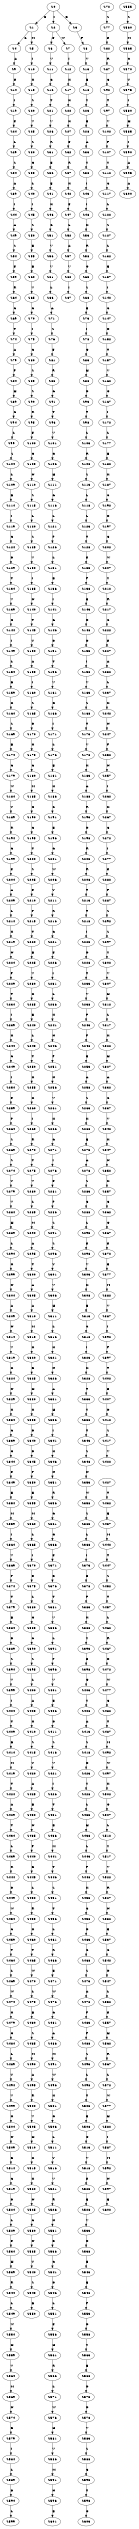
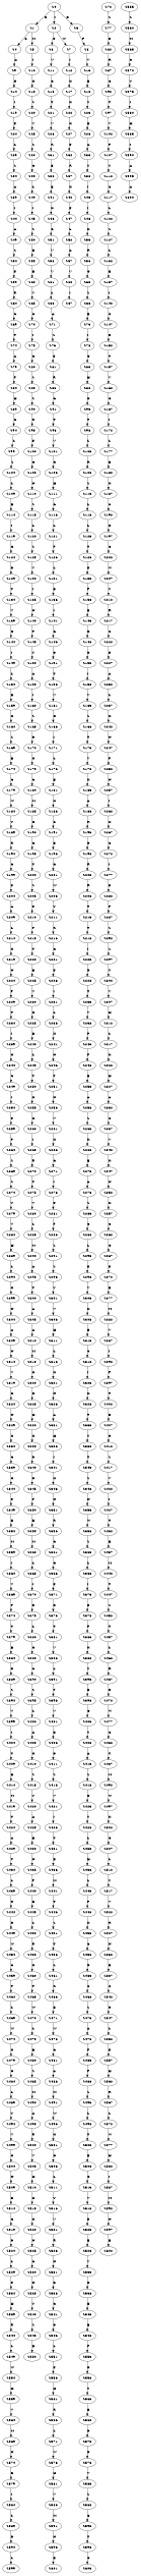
  strict digraph {
    S0
    S1
    S2
    S3
    S4
    S5
    S6
    S7
    S8
    S9
    S10
    S11
    S12
    S13
    S14
    S15
    S16
    S17
    S18
    S19
    S20
    S21
    S22
    S23
    S24
    S25
    S26
    S27
    S28
    S29
    S30
    S31
    S32
    S33
    S34
    S35
    S36
    S37
    S38
    S39
    S40
    S41
    S42
    S43
    S44
    S45
    S46
    S47
    S48
    S49
    S50
    S51
    S52
    S53
    S54
    S55
    S56
    S57
    S58
    S59
    S60
    S61
    S62
    S63
    S64
    S65
    S66
    S67
    S68
    S69
    S70
    S71
    S73
    S74
    S75
    S76
    S72
    S77
    S78
    S79
    S80
    S81
    S82
    S83
    S84
    S85
    S86
    S87
    S88
    S89
    S90
    S91
    S92
    S93
    S94
    S95
    S96
    S97
    S98
    S99
    S100
    S101
    S102
    S103
    S104
    S105
    S106
    S107
    S108
    S109
    S110
    S111
    S112
    S113
    S114
    S115
    S116
    S117
    S118
    S119
    S120
    S121
    S122
    S123
    S124
    S125
    S126
    S127
    S128
    S129
    S130
    S131
    S132
    S133
    S134
    S135
    S136
    S137
    S138
    S139
    S140
    S141
    S142
    S143
    S144
    S145
    S146
    S147
    S148
    S149
    S150
    S151
    S152
    S153
    S154
    S155
    S156
    S157
    S158
    S159
    S160
    S161
    S162
    S163
    S164
    S165
    S166
    S167
    S168
    S169
    S170
    S171
    S172
    S173
    S174
    S175
    S176
    S177
    S178
    S179
    S180
    S181
    S182
    S183
    S184
    S185
    S186
    S187
    S188
    S189
    S190
    S191
    S192
    S193
    S194
    S195
    S196
    S197
    S198
    S199
    S200
    S201
    S202
    S203
    S204
    S205
    S206
    S207
    S208
    S209
    S210
    S211
    S212
    S213
    S214
    S215
    S216
    S217
    S218
    S219
    S220
    S221
    S222
    S223
    S224
    S225
    S226
    S227
    S228
    S229
    S230
    S231
    S232
    S233
    S234
    S235
    S236
    S237
    S238
    S239
    S240
    S241
    S242
    S243
    S244
    S245
    S246
    S247
    S248
    S249
    S250
    S251
    S252
    S253
    S254
    S255
    S256
    S257
    S258
    S259
    S260
    S261
    S262
    S263
    S264
    S265
    S266
    S267
    S268
    S269
    S270
    S271
    S272
    S273
    S274
    S275
    S276
    S277
    S278
    S279
    S280
    S281
    S282
    S283
    S284
    S285
    S286
    S287
    S288
    S289
    S290
    S291
    S292
    S293
    S294
    S295
    S296
    S297
    S298
    S299
    S300
    S301
    S302
    S303
    S304
    S305
    S306
    S307
    S308
    S309
    S310
    S311
    S312
    S313
    S314
    S315
    S316
    S317
    S318
    S319
    S320
    S321
    S322
    S323
    S324
    S325
    S326
    S327
    S328
    S329
    S330
    S331
    S332
    S333
    S334
    S335
    S336
    S337
    S338
    S339
    S340
    S341
    S342
    S343
    S344
    S345
    S346
    S347
    S348
    S349
    S350
    S351
    S352
    S353
    S354
    S355
    S356
    S357
    S358
    S359
    S360
    S361
    S362
    S363
    S364
    S365
    S366
    S367
    S368
    S369
    S370
    S371
    S372
    S373
    S374
    S375
    S376
    S377
    S378
    S379
    S380
    S381
    S382
    S383
    S384
    S385
    S386
    S387
    S388
    S389
    S390
    S391
    S392
    S393
    S394
    S395
    S396
    S397
    S398
    S399
    S400
    S401
    S402
    S403
    S404
    S405
    S406
    S407
    S408
    S409
    S410
    S411
    S412
    S413
    S414
    S415
    S416
    S417
    S418
    S419
    S420
    S421
    S422
    S423
    S424
    S425
    S426
    S427
    S428
    S429
    S430
    S431
    S432
    S433
    S434
    S435
    S436
    S437
    S438
    S439
    S440
    S441
    S442
    S443
    S444
    S445
    S446
    S447
    S448
    S449
    S450
    S451
    S452
    S453
    S454
    S455
    S456
    S457
    S458
    S459
    S460
    S461
    S462
    S463
    S464
    S465
    S466
    S467
    S468
    S469
    S470
    S471
    S472
    S473
    S474
    S475
    S476
    S477
    S478
    S479
    S480
    S481
    S482
    S483
    S484
    S485
    S486
    S487
    S488
    S489
    S490
    S491
    S492
    S493
    S494
    S495
    S496
    S497
    S498
    S499
    S500
    S501
    S502
    S503
    S504
    S505
    S506
    S507
    S508
    S509
    S510
    S511
    S512
    S513
    S514
    S515
    S516
    S517
    S518
    S519
    S520
    S521
    S522
    S523
    S524
    S525
    S526
    S527
    S528
    S529
    S530
    S531
    S532
    S533
    S534
    S535
    S536
    S537
    S538
    S539
    S540
    S541
    S542
    S543
    S544
    S545
    S546
    S547
    S548
    S549
    S550
    S551
    S552
    S553
    S554
    S556
    S557
    S558
    S559
    S555
    S560
    S561
    S562
    S563
    S564
    S565
    S566
    S567
    S568
    S569
    S570
    S571
    S572
    S573
    S574
    S575
    S576
    S577
    S578
    S579
    S580
    S581
    S582
    S583
    S584
    S585
    S586
    S587
    S588
    S589
    S590
    S591
    S592
    S593
    S594
    S595
    S596
    S597
    S598
    S599
    S600
    S601
    S602
    S603
    S0 -> S1 [label=Q]
    S0 -> S2 [label=I]
    S0 -> S3 [label=E]
    S1 -> S4 [label=C]
    S1 -> S5 [label=M]
    S2 -> S6 [label=F]
    S2 -> S7 [label=W]
    S3 -> S8 [label=P]
    S4 -> S9 [label=A]
    S5 -> S10 [label=I]
    S6 -> S11 [label=V]
    S7 -> S12 [label=I]
    S8 -> S13 [label=V]
    S9 -> S14 [label=F]
    S10 -> S15 [label=K]
    S11 -> S16 [label=G]
    S12 -> S17 [label=K]
    S13 -> S18 [label=E]
    S14 -> S19 [label=I]
    S15 -> S20 [label=S]
    S16 -> S21 [label=T]
    S17 -> S22 [label=K]
    S18 -> S23 [label=Y]
    S19 -> S24 [label=F]
    S20 -> S25 [label=V]
    S21 -> S26 [label=V]
    S22 -> S27 [label=K]
    S23 -> S28 [label=E]
    S24 -> S29 [label=L]
    S25 -> S30 [label=S]
    S26 -> S31 [label=R]
    S27 -> S32 [label=F]
    S28 -> S33 [label=A]
    S29 -> S34 [label=S]
    S30 -> S35 [label=Q]
    S31 -> S36 [label=E]
    S32 -> S37 [label=R]
    S33 -> S38 [label=Y]
    S34 -> S39 [label=A]
    S35 -> S40 [label=L]
    S36 -> S41 [label=E]
    S37 -> S42 [label=K]
    S38 -> S43 [label=I]
    S39 -> S44 [label=I]
    S40 -> S45 [label=I]
    S41 -> S46 [label=K]
    S42 -> S47 [label=F]
    S43 -> S48 [label=I]
    S44 -> S49 [label=A]
    S45 -> S50 [label=S]
    S46 -> S51 [label=G]
    S47 -> S52 [label=L]
    S48 -> S53 [label=K]
    S49 -> S54 [label=S]
    S50 -> S55 [label=E]
    S51 -> S56 [label=V]
    S52 -> S57 [label=A]
    S53 -> S58 [label=R]
    S54 -> S59 [label=F]
    S55 -> S60 [label=E]
    S56 -> S61 [label=V]
    S57 -> S62 [label=V]
    S58 -> S63 [label=Q]
    S59 -> S64 [label=R]
    S60 -> S65 [label=V]
    S61 -> S66 [label=L]
    S62 -> S67 [label=I]
    S63 -> S68 [label=S]
    S64 -> S69 [label=G]
    S65 -> S70 [label=G]
    S66 -> S71 [label=A]
    S68 -> S73 [label=E]
    S69 -> S74 [label=T]
    S70 -> S75 [label=I]
    S71 -> S76 [label=S]
    S73 -> S78 [label=I]
    S74 -> S79 [label=A]
    S75 -> S80 [label=G]
    S76 -> S81 [label=F]
    S72 -> S77 [label=S]
    S77 -> S82 [label=F]
    S78 -> S83 [label=Q]
    S79 -> S84 [label=P]
    S80 -> S85 [label=S]
    S81 -> S86 [label=R]
    S82 -> S87 [label=R]
    S83 -> S88 [label=H]
    S84 -> S89 [label=H]
    S85 -> S90 [label=S]
    S86 -> S91 [label=G]
    S87 -> S92 [label=G]
    S88 -> S93 [label=D]
    S89 -> S94 [label=G]
    S90 -> S95 [label=R]
    S91 -> S96 [label=T]
    S92 -> S97 [label=T]
    S93 -> S98 [label=T]
    S94 -> S99 [label=L]
    S95 -> S100 [label=F]
    S96 -> S101 [label=V]
    S97 -> S102 [label=V]
    S98 -> S103 [label=L]
    S99 -> S104 [label=S]
    S100 -> S105 [label=Q]
    S101 -> S106 [label=Q]
    S102 -> S107 [label=P]
    S103 -> S108 [label=R]
    S104 -> S109 [label=L]
    S105 -> S110 [label=N]
    S106 -> S111 [label=H]
    S107 -> S112 [label=Y]
    S108 -> S113 [label=S]
    S109 -> S114 [label=E]
    S110 -> S115 [label=S]
    S111 -> S116 [label=G]
    S112 -> S117 [label=G]
    S113 -> S118 [label=L]
    S114 -> S119 [label=I]
    S115 -> S120 [label=L]
    S116 -> S121 [label=L]
    S117 -> S122 [label=L]
    S118 -> S123 [label=L]
    S119 -> S124 [label=G]
    S120 -> S125 [label=S]
    S121 -> S126 [label=P]
    S122 -> S127 [label=S]
    S123 -> S128 [label=T]
    S124 -> S129 [label=D]
    S125 -> S130 [label=V]
    S126 -> S131 [label=L]
    S127 -> S132 [label=L]
    S128 -> S133 [label=F]
    S129 -> S134 [label=T]
    S130 -> S135 [label=I]
    S131 -> S136 [label=E]
    S132 -> S137 [label=E]
    S133 -> S138 [label=P]
    S134 -> S139 [label=V]
    S135 -> S140 [label=N]
    S136 -> S141 [label=I]
    S137 -> S142 [label=I]
    S138 -> S143 [label=E]
    S139 -> S144 [label=Q]
    S140 -> S145 [label=T]
    S141 -> S146 [label=G]
    S142 -> S147 [label=G]
    S143 -> S148 [label=D]
    S144 -> S149 [label=I]
    S145 -> S150 [label=Y]
    S146 -> S151 [label=D]
    S147 -> S152 [label=D]
    S148 -> S153 [label=D]
    S149 -> S154 [label=L]
    S150 -> S155 [label=A]
    S151 -> S156 [label=T]
    S152 -> S157 [label=T]
    S153 -> S158 [label=I]
    S154 -> S159 [label=E]
    S155 -> S160 [label=I]
    S156 -> S161 [label=V]
    S157 -> S162 [label=V]
    S158 -> S163 [label=V]
    S159 -> S164 [label=K]
    S160 -> S165 [label=S]
    S161 -> S166 [label=Q]
    S162 -> S167 [label=Q]
    S163 -> S168 [label=S]
    S164 -> S169 [label=S]
    S165 -> S170 [label=D]
    S166 -> S171 [label=I]
    S167 -> S172 [label=I]
    S168 -> S173 [label=T]
    S169 -> S174 [label=E]
    S170 -> S175 [label=K]
    S171 -> S176 [label=L]
    S172 -> S177 [label=L]
    S173 -> S178 [label=V]
    S174 -> S179 [label=G]
    S175 -> S180 [label=G]
    S176 -> S181 [label=E]
    S177 -> S182 [label=E]
    S178 -> S183 [label=K]
    S179 -> S184 [label=W]
    S180 -> S185 [label=M]
    S181 -> S186 [label=K]
    S182 -> S187 [label=K]
    S183 -> S188 [label=A]
    S184 -> S189 [label=Y]
    S185 -> S190 [label=Q]
    S186 -> S191 [label=C]
    S187 -> S192 [label=C]
    S188 -> S193 [label=R]
    S189 -> S194 [label=R]
    S190 -> S195 [label=G]
    S191 -> S196 [label=E]
    S192 -> S197 [label=D]
    S193 -> S198 [label=D]
    S194 -> S199 [label=G]
    S195 -> S200 [label=T]
    S196 -> S201 [label=G]
    S197 -> S202 [label=G]
    S198 -> S203 [label=R]
    S199 -> S204 [label=F]
    S200 -> S205 [label=S]
    S201 -> S206 [label=W]
    S202 -> S207 [label=W]
    S203 -> S208 [label=R]
    S204 -> S209 [label=A]
    S205 -> S210 [label=F]
    S206 -> S211 [label=Y]
    S207 -> S212 [label=Y]
    S208 -> S213 [label=T]
    S209 -> S214 [label=L]
    S210 -> S215 [label=P]
    S211 -> S216 [label=R]
    S212 -> S217 [label=R]
    S213 -> S218 [label=T]
    S214 -> S219 [label=K]
    S215 -> S220 [label=T]
    S216 -> S221 [label=G]
    S217 -> S222 [label=G]
    S218 -> S223 [label=I]
    S219 -> S224 [label=N]
    S220 -> S225 [label=E]
    S221 -> S226 [label=F]
    S222 -> S227 [label=F]
    S223 -> S228 [label=D]
    S224 -> S229 [label=P]
    S225 -> S230 [label=V]
    S226 -> S231 [label=I]
    S227 -> S232 [label=A]
    S228 -> S233 [label=T]
    S229 -> S234 [label=T]
    S230 -> S235 [label=K]
    S231 -> S236 [label=L]
    S232 -> S237 [label=L]
    S233 -> S238 [label=V]
    S234 -> S239 [label=I]
    S235 -> S240 [label=E]
    S236 -> S241 [label=K]
    S237 -> S242 [label=K]
    S238 -> S243 [label=P]
    S239 -> S244 [label=K]
    S240 -> S245 [label=L]
    S241 -> S246 [label=N]
    S242 -> S247 [label=N]
    S243 -> S248 [label=P]
    S244 -> S249 [label=G]
    S245 -> S250 [label=T]
    S246 -> S251 [label=P]
    S247 -> S252 [label=P]
    S248 -> S253 [label=E]
    S249 -> S254 [label=I]
    S250 -> S255 [label=K]
    S251 -> S256 [label=N]
    S252 -> S257 [label=N]
    S253 -> S258 [label=A]
    S254 -> S259 [label=F]
    S255 -> S260 [label=K]
    S256 -> S261 [label=V]
    S257 -> S262 [label=I]
    S258 -> S263 [label=S]
    S259 -> S264 [label=P]
    S260 -> S265 [label=I]
    S261 -> S266 [label=K]
    S262 -> S267 [label=K]
    S263 -> S268 [label=K]
    S264 -> S269 [label=S]
    S265 -> S270 [label=R]
    S266 -> S271 [label=G]
    S267 -> S272 [label=G]
    S268 -> S273 [label=E]
    S269 -> S274 [label=S]
    S270 -> S275 [label=T]
    S271 -> S276 [label=I]
    S272 -> S277 [label=I]
    S273 -> S278 [label=A]
    S274 -> S279 [label=Y]
    S275 -> S280 [label=V]
    S276 -> S281 [label=F]
    S277 -> S282 [label=F]
    S278 -> S283 [label=S]
    S279 -> S284 [label=V]
    S280 -> S285 [label=L]
    S281 -> S286 [label=P]
    S282 -> S287 [label=P]
    S283 -> S288 [label=G]
    S284 -> S289 [label=H]
    S285 -> S290 [label=M]
    S286 -> S291 [label=S]
    S287 -> S292 [label=S]
    S288 -> S293 [label=L]
    S289 -> S294 [label=L]
    S290 -> S295 [label=A]
    S291 -> S296 [label=S]
    S292 -> S297 [label=S]
    S293 -> S298 [label=F]
    S294 -> S299 [label=K]
    S295 -> S300 [label=T]
    S296 -> S301 [label=Y]
    S297 -> S302 [label=Y]
    S298 -> S303 [label=V]
    S299 -> S304 [label=N]
    S300 -> S305 [label=A]
    S301 -> S306 [label=V]
    S302 -> S307 [label=V]
    S303 -> S308 [label=K]
    S304 -> S309 [label=A]
    S305 -> S310 [label=A]
    S306 -> S311 [label=H]
    S307 -> S312 [label=H]
    S308 -> S313 [label=E]
    S309 -> S314 [label=N]
    S310 -> S315 [label=M]
    S311 -> S316 [label=L]
    S312 -> S317 [label=L]
    S313 -> S318 [label=C]
    S314 -> S319 [label=V]
    S315 -> S320 [label=K]
    S316 -> S321 [label=K]
    S317 -> S322 [label=K]
    S318 -> S323 [label=I]
    S319 -> S324 [label=K]
    S320 -> S325 [label=E]
    S321 -> S326 [label=N]
    S322 -> S327 [label=H]
    S323 -> S328 [label=K]
    S324 -> S329 [label=N]
    S325 -> S330 [label=H]
    S326 -> S331 [label=A]
    S327 -> S332 [label=A]
    S328 -> S333 [label=T]
    S329 -> S334 [label=K]
    S330 -> S335 [label=K]
    S331 -> S336 [label=H]
    S332 -> S337 [label=G]
    S333 -> S338 [label=Y]
    S334 -> S339 [label=G]
    S335 -> S340 [label=D]
    S336 -> S341 [label=I]
    S337 -> S342 [label=V]
    S338 -> S343 [label=T]
    S339 -> S344 [label=Q]
    S340 -> S345 [label=D]
    S341 -> S346 [label=K]
    S342 -> S347 [label=K]
    S343 -> S348 [label=S]
    S344 -> S349 [label=F]
    S345 -> S350 [label=P]
    S346 -> S351 [label=N]
    S347 -> S352 [label=N]
    S348 -> S353 [label=N]
    S349 -> S354 [label=E]
    S350 -> S355 [label=E]
    S351 -> S356 [label=R]
    S352 -> S357 [label=K]
    S353 -> S358 [label=W]
    S354 -> S359 [label=M]
    S355 -> S360 [label=M]
    S356 -> S361 [label=G]
    S357 -> S362 [label=G]
    S358 -> S363 [label=S]
    S359 -> S364 [label=I]
    S360 -> S365 [label=L]
    S361 -> S366 [label=Q]
    S362 -> S367 [label=Q]
    S363 -> S368 [label=L]
    S364 -> S369 [label=V]
    S365 -> S370 [label=I]
    S366 -> S371 [label=F]
    S367 -> S372 [label=F]
    S368 -> S373 [label=I]
    S369 -> S374 [label=P]
    S370 -> S375 [label=D]
    S371 -> S376 [label=E]
    S372 -> S377 [label=E]
    S373 -> S378 [label=E]
    S374 -> S379 [label=T]
    S375 -> S380 [label=L]
    S376 -> S381 [label=T]
    S377 -> S382 [label=M]
    S378 -> S383 [label=P]
    S379 -> S384 [label=E]
    S380 -> S385 [label=Q]
    S381 -> S386 [label=V]
    S382 -> S387 [label=V]
    S383 -> S388 [label=K]
    S384 -> S389 [label=D]
    S385 -> S390 [label=C]
    S386 -> S391 [label=L]
    S387 -> S392 [label=I]
    S388 -> S393 [label=Y]
    S389 -> S394 [label=S]
    S390 -> S395 [label=S]
    S391 -> S396 [label=P]
    S392 -> S397 [label=P]
    S393 -> S398 [label=E]
    S394 -> S399 [label=V]
    S395 -> S400 [label=L]
    S396 -> S401 [label=V]
    S397 -> S402 [label=T]
    S398 -> S403 [label=Q]
    S399 -> S404 [label=I]
    S400 -> S405 [label=A]
    S401 -> S406 [label=E]
    S402 -> S407 [label=E]
    S403 -> S408 [label=Y]
    S404 -> S409 [label=T]
    S405 -> S410 [label=K]
    S406 -> S411 [label=D]
    S407 -> S412 [label=D]
    S408 -> S413 [label=A]
    S409 -> S414 [label=E]
    S410 -> S415 [label=S]
    S411 -> S416 [label=S]
    S412 -> S417 [label=S]
    S413 -> S418 [label=S]
    S414 -> S419 [label=M]
    S415 -> S420 [label=Y]
    S416 -> S421 [label=V]
    S417 -> S422 [label=V]
    S418 -> S423 [label=D]
    S419 -> S424 [label=T]
    S420 -> S425 [label=A]
    S421 -> S426 [label=I]
+   S422 -> S427 [label=I]
    S423 -> S428 [label=Y]
    S424 -> S429 [label=A]
    S425 -> S430 [label=E]
    S426 -> S431 [label=T]
    S427 -> S432 [label=T]
    S428 -> S433 [label=L]
    S429 -> S434 [label=T]
    S430 -> S435 [label=N]
    S431 -> S436 [label=E]
    S432 -> S437 [label=E]
    S433 -> S438 [label=H]
    S434 -> S439 [label=L]
    S435 -> S440 [label=P]
    S436 -> S441 [label=M]
    S437 -> S442 [label=M]
    S438 -> S443 [label=L]
    S439 -> S444 [label=R]
    S440 -> S445 [label=E]
    S441 -> S446 [label=T]
    S442 -> S447 [label=T]
    S443 -> S448 [label=P]
    S444 -> S449 [label=D]
    S445 -> S450 [label=L]
    S446 -> S451 [label=S]
    S447 -> S452 [label=S]
    S448 -> S453 [label=K]
    S449 -> S454 [label=W]
    S450 -> S455 [label=R]
    S451 -> S456 [label=T]
    S452 -> S457 [label=T]
    S453 -> S458 [label=G]
    S454 -> S459 [label=G]
    S455 -> S460 [label=K]
    S456 -> S461 [label=L]
    S457 -> S462 [label=L]
    S458 -> S463 [label=D]
    S459 -> S464 [label=T]
    S460 -> S465 [label=T]
    S461 -> S466 [label=R]
    S462 -> S467 [label=R]
    S463 -> S468 [label=G]
    S464 -> S469 [label=L]
    S465 -> S470 [label=W]
    S466 -> S471 [label=E]
    S467 -> S472 [label=D]
    S468 -> S473 [label=S]
    S469 -> S474 [label=W]
    S470 -> S475 [label=L]
    S471 -> S476 [label=W]
    S472 -> S477 [label=W]
    S473 -> S478 [label=A]
    S474 -> S479 [label=K]
    S475 -> S480 [label=E]
    S476 -> S481 [label=G]
    S477 -> S482 [label=G]
    S478 -> S483 [label=P]
    S479 -> S484 [label=Q]
    S480 -> S485 [label=S]
    S481 -> S486 [label=A]
    S482 -> S487 [label=T]
    S483 -> S488 [label=P]
    S484 -> S489 [label=L]
    S485 -> S490 [label=M]
    S486 -> S491 [label=M]
    S487 -> S492 [label=M]
    S488 -> S493 [label=S]
    S489 -> S494 [label=Y]
    S490 -> S495 [label=A]
    S491 -> S496 [label=W]
    S492 -> S497 [label=W]
    S493 -> S498 [label=L]
    S494 -> S499 [label=V]
    S495 -> S500 [label=R]
    S496 -> S501 [label=K]
    S497 -> S502 [label=K]
    S498 -> S503 [label=T]
    S499 -> S504 [label=K]
    S500 -> S505 [label=V]
    S501 -> S506 [label=Q]
    S502 -> S507 [label=Q]
    S503 -> S508 [label=E]
    S504 -> S509 [label=N]
    S505 -> S510 [label=H]
    S506 -> S511 [label=L]
    S507 -> S512 [label=L]
    S508 -> S513 [label=Q]
    S509 -> S514 [label=E]
    S510 -> S515 [label=K]
    S511 -> S516 [label=Y]
    S512 -> S517 [label=Y]
    S513 -> S518 [label=V]
    S514 -> S519 [label=G]
    S515 -> S520 [label=K]
    S516 -> S521 [label=V]
    S517 -> S522 [label=V]
    S518 -> S523 [label=F]
    S519 -> S524 [label=D]
    S520 -> S525 [label=N]
    S521 -> S526 [label=R]
    S522 -> S527 [label=R]
    S523 -> S528 [label=E]
    S524 -> S529 [label=L]
    S525 -> S530 [label=G]
    S526 -> S531 [label=N]
    S527 -> S532 [label=N]
    S528 -> S533 [label=V]
    S529 -> S534 [label=F]
    S530 -> S535 [label=N]
    S531 -> S536 [label=E]
    S532 -> S537 [label=E]
    S533 -> S538 [label=D]
    S534 -> S539 [label=H]
    S535 -> S540 [label=Y]
    S536 -> S541 [label=G]
    S537 -> S542 [label=G]
    S538 -> S543 [label=E]
    S539 -> S544 [label=R]
    S540 -> S545 [label=S]
    S541 -> S546 [label=D]
    S542 -> S547 [label=D]
    S543 -> S548 [label=E]
    S544 -> S549 [label=L]
    S545 -> S550 [label=E]
    S546 -> S551 [label=L]
    S547 -> S552 [label=L]
    S548 -> S553 [label=P]
    S549 -> S554 [label=W]
    S551 -> S556 [label=F]
    S552 -> S557 [label=F]
    S553 -> S558 [label=D]
    S554 -> S559 [label=H]
    S556 -> S561 [label=H]
    S557 -> S562 [label=H]
    S558 -> S563 [label=Y]
    S559 -> S564 [label=V]
    S555 -> S560 [label=S]
    S560 -> S565 [label=M]
    S561 -> S566 [label=R]
    S562 -> S567 [label=R]
    S563 -> S568 [label=E]
    S564 -> S569 [label=M]
    S565 -> S570 [label=C]
    S566 -> S571 [label=L]
    S567 -> S572 [label=L]
    S568 -> S573 [label=D]
    S569 -> S574 [label=N]
    S570 -> S575 [label=Y]
    S571 -> S576 [label=W]
    S572 -> S577 [label=W]
    S573 -> S578 [label=D]
    S574 -> S579 [label=E]
    S575 -> S580 [label=I]
    S576 -> S581 [label=H]
    S577 -> S582 [label=H]
    S578 -> S583 [label=V]
    S579 -> S584 [label=I]
    S580 -> S585 [label=H]
    S581 -> S586 [label=V]
    S582 -> S587 [label=I]
    S583 -> S588 [label=S]
    S584 -> S589 [label=L]
    S585 -> S590 [label=I]
    S586 -> S591 [label=M]
    S587 -> S592 [label=M]
    S588 -> S593 [label=G]
    S589 -> S594 [label=D]
    S590 -> S595 [label=A]
    S591 -> S596 [label=N]
    S592 -> S597 [label=N]
    S593 -> S598 [label=T]
    S594 -> S599 [label=L]
    S595 -> S600 [label=A]
    S596 -> S601 [label=E]
    S597 -> S602 [label=E]
    S598 -> S603 [label=Q]
  }
